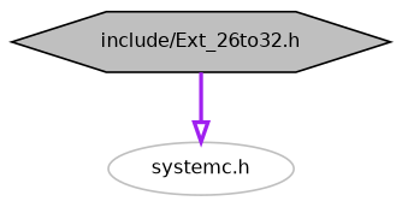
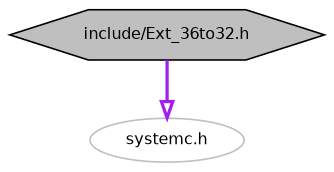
  digraph {
    node [fontname=Helvetica fontsize=10 style=filled]
-   n1 [color=black fillcolor=grey75 fontcolor=black height=0.2 label="include/Ext_26to32.h" shape=hexagon width=0.4]
+   n1 [color=black fillcolor=grey75 fontcolor=black height=0.2 label="include/Ext_36to32.h" shape=hexagon width=0.4]
    n2 [color=grey75 fillcolor=white height=0.2 label="systemc.h" shape=ellipse width=0.4]
    n1 -> n2 [color=purple fontname=Helvetica fontsize=10 labelfontname=Helvetica labelfontsize=10 style=bold arrowhead=onormal]
  }
